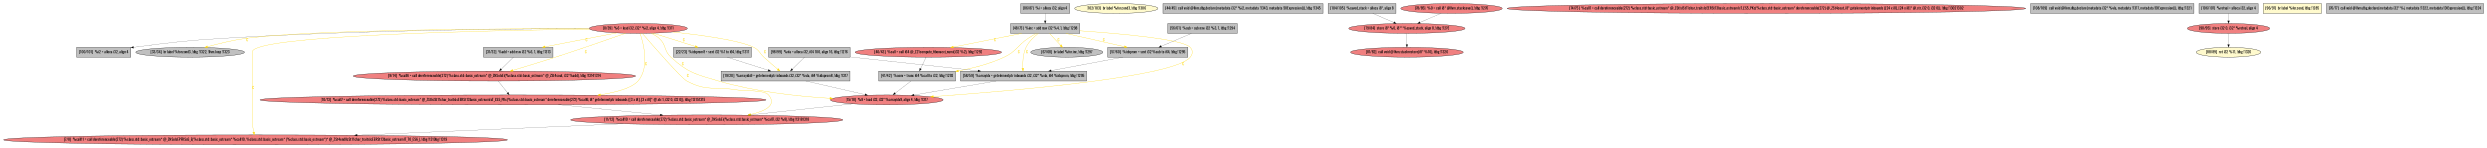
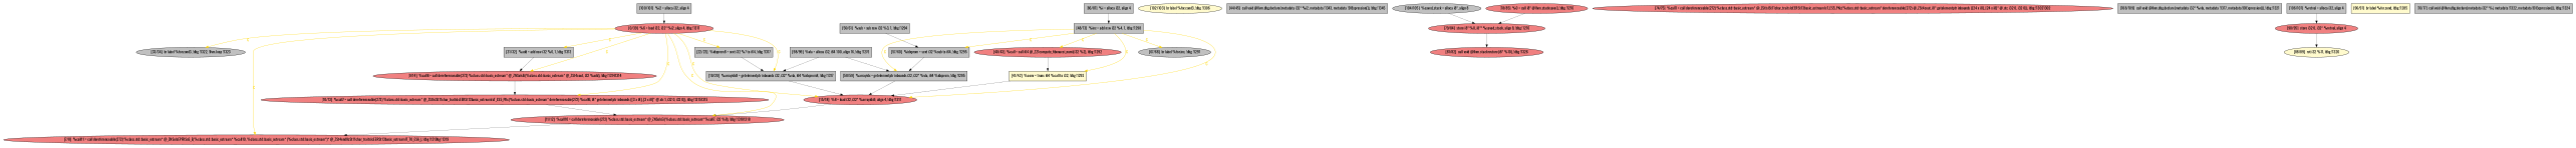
  digraph {
    fontname=Oswald
    node [fillcolor=grey fontname=Oswald shape=rectangle style=filled]
    edge [color=black fontcolor=black fontname=Oswald penwidth=0.5 style=solid]
    n1 [label="[58/59]  %arrayidx = getelementptr inbounds i32, i32* %vla, i64 %idxprom, !dbg !1295"]
    n2 [fillcolor=lightcoral label="[15/18]  %8 = load i32, i32* %arrayidx9, align 4, !dbg !1317" shape=ellipse]
    n3 [fillcolor=lightcoral label="[11/12]  %call10 = call dereferenceable(272) %class.std::basic_ostream* @_ZNSolsEi(%class.std::basic_ostream* %call7, i32 %8), !dbg !13181318" shape=ellipse]
    n4 [label="[100/101]  %i2 = alloca i32, align 4"]
    n5 [fillcolor=lightcoral label="[0/39]  %6 = load i32, i32* %i2, align 4, !dbg !1311" shape=ellipse]
    n6 [label="[22/23]  %idxprom8 = sext i32 %7 to i64, !dbg !1317"]
    n7 [label="[19/20]  %arrayidx9 = getelementptr inbounds i32, i32* %vla, i64 %idxprom8, !dbg !1317"]
    n8 [fillcolor=lightcoral label="[9/14]  %call6 = call dereferenceable(272) %class.std::basic_ostream* @_ZNSolsEi(%class.std::basic_ostream* @_ZSt4cout, i32 %add), !dbg !13141314" shape=ellipse]
    n9 [fillcolor=lightcoral label="[7/8]  %call11 = call dereferenceable(272) %class.std::basic_ostream* @_ZNSolsEPFRSoS_E(%class.std::basic_ostream* %call10, %class.std::basic_ostream* (%class.std::basic_ostream*)* @_ZSt4endlIcSt11char_traitsIcEERSt13basic_ostreamIT_T0_ES6_), !dbg !1319bg !1319" shape=ellipse]
    n10 [fillcolor=lightcoral label="[10/13]  %call7 = call dereferenceable(272) %class.std::basic_ostream* @_ZStlsISt11char_traitsIcEERSt13basic_ostreamIcT_ES5_PKc(%class.std::basic_ostream* dereferenceable(272) %call6, i8* getelementptr inbounds ([3 x i8], [3 x i8]* @.str.1, i32 0, i32 0)), !dbg !13151315" shape=ellipse]
    n11 [label="[33/34]  br label %for.cond3, !dbg !1322, !llvm.loop !1323" shape=ellipse]
    n12 [label="[31/32]  %add = add nsw i32 %6, 1, !dbg !1313"]
    n13 [label="[67/68]  br label %for.inc, !dbg !1297" shape=ellipse]
-   n14 [label="[41/42]  %conv = trunc i64 %call to i32, !dbg !1292"]
+   n14 [fillcolor=lemonchiffon label="[41/42]  %conv = trunc i64 %call to i32, !dbg !1292"]
    n15 [fillcolor=lemonchiffon label="[102/103]  br label %for.cond3, !dbg !1306" shape=ellipse]
    n16 [label="[44/45]  call void @llvm.dbg.declare(metadata i32* %i2, metadata !1343, metadata !DIExpression()), !dbg !1345"]
-   n17 [label="[104/105]  %saved_stack = alloca i8*, align 8"]
+   n17 [label="[104/105]  %saved_stack = alloca i8*, align 8" shape=ellipse]
    n18 [fillcolor=lightcoral label="[79/84]  store i8* %0, i8** %saved_stack, align 8, !dbg !1276" shape=ellipse]
    n19 [fillcolor=lightcoral label="[81/82]  call void @llvm.stackrestore(i8* %10), !dbg !1326" shape=ellipse]
    n20 [label="[57/60]  %idxprom = sext i32 %sub to i64, !dbg !1295"]
    n21 [fillcolor=lightcoral label="[40/43]  %call = call i64 @_Z21compute_fibonacci_numi(i32 %2), !dbg !1292" shape=ellipse]
    n22 [fillcolor=lightcoral label="[74/75]  %call1 = call dereferenceable(272) %class.std::basic_ostream* @_ZStlsISt11char_traitsIcEERSt13basic_ostreamIcT_ES5_PKc(%class.std::basic_ostream* dereferenceable(272) @_ZSt4cout, i8* getelementptr inbounds ([24 x i8], [24 x i8]* @.str, i32 0, i32 0)), !dbg !13021302" shape=ellipse]
    n23 [fillcolor=lightcoral label="[78/85]  %0 = call i8* @llvm.stacksave(), !dbg !1276" shape=ellipse]
    n24 [label="[108/109]  call void @llvm.dbg.declare(metadata i32* %vla, metadata !1317, metadata !DIExpression()), !dbg !1321"]
    n25 [fillcolor=lemonchiffon label="[88/89]  ret i32 %11, !dbg !1326" shape=ellipse]
    n26 [label="[56/61]  %sub = sub nsw i32 %3, 1, !dbg !1294"]
    n27 [label="[106/107]  %retval = alloca i32, align 4"]
    n28 [fillcolor=lightcoral label="[90/95]  store i32 0, i32* %retval, align 4" shape=ellipse]
    n29 [label="[48/73]  %inc = add nsw i32 %4, 1, !dbg !1298"]
    n30 [fillcolor=lemonchiffon label="[96/97]  br label %for.cond, !dbg !1285" shape=box]
    n31 [label="[86/87]  %i = alloca i32, align 4"]
    n32 [label="[76/77]  call void @llvm.dbg.declare(metadata i32* %i, metadata !1322, metadata !DIExpression()), !dbg !1324"]
    n33 [label="[98/99]  %vla = alloca i32, i64 100, align 16, !dbg !1276"]
    n1 -> n2
    n2 -> n3
    n3 -> n9
-   n5 -> n4
+   n4 -> n5
    n5 -> n2 [color=gold fontcolor=gold label=C penwidth=1.0]
    n5 -> n3 [color=gold fontcolor=gold label=C penwidth=1.0]
    n5 -> n6 [color=gold fontcolor=gold label=C penwidth=1.0]
    n5 -> n7 [color=gold fontcolor=gold label=C penwidth=1.0]
    n5 -> n8 [color=gold fontcolor=gold label=C penwidth=1.0]
    n5 -> n9 [color=gold fontcolor=gold label=C penwidth=1.0]
    n5 -> n10 [color=gold fontcolor=gold label=C penwidth=1.0]
    n5 -> n11 [color=gold fontcolor=gold label=C penwidth=1.0]
    n5 -> n12 [color=gold fontcolor=gold label=C penwidth=1.0]
    n6 -> n7
    n7 -> n2
    n8 -> n10
    n10 -> n3
    n12 -> n8
    n14 -> n2
    n17 -> n18
    n18 -> n19
    n20 -> n1
    n21 -> n14
    n23 -> n18
    n26 -> n20
    n27 -> n28
    n28 -> n25
    n29 -> n1 [color=gold fontcolor=gold label=C penwidth=1.0]
    n29 -> n2 [color=gold fontcolor=gold label=C penwidth=1.0]
    n29 -> n13 [color=gold fontcolor=gold label=C penwidth=1.0]
    n29 -> n14 [color=gold fontcolor=gold label=C penwidth=1.0]
    n29 -> n20 [color=gold fontcolor=gold label=C penwidth=1.0]
    n29 -> n21 [color=gold fontcolor=gold label=C penwidth=1.0]
    n31 -> n29
    n33 -> n1
    n33 -> n7
  }
